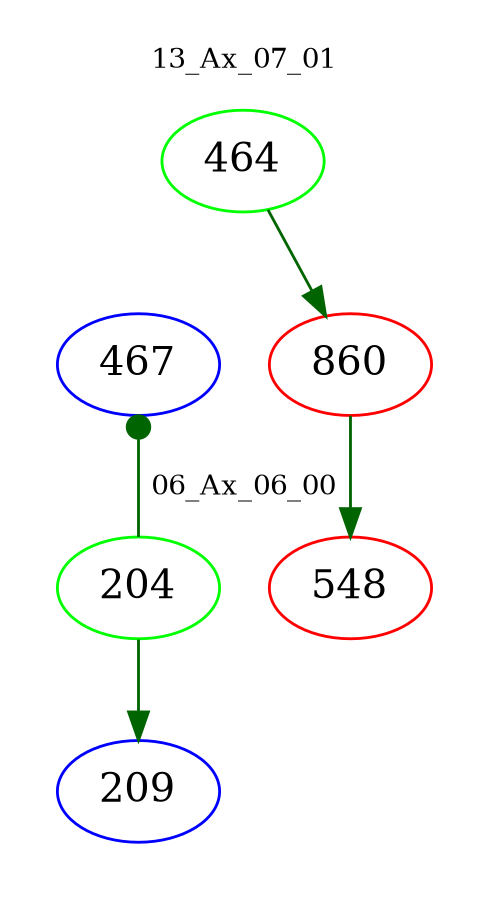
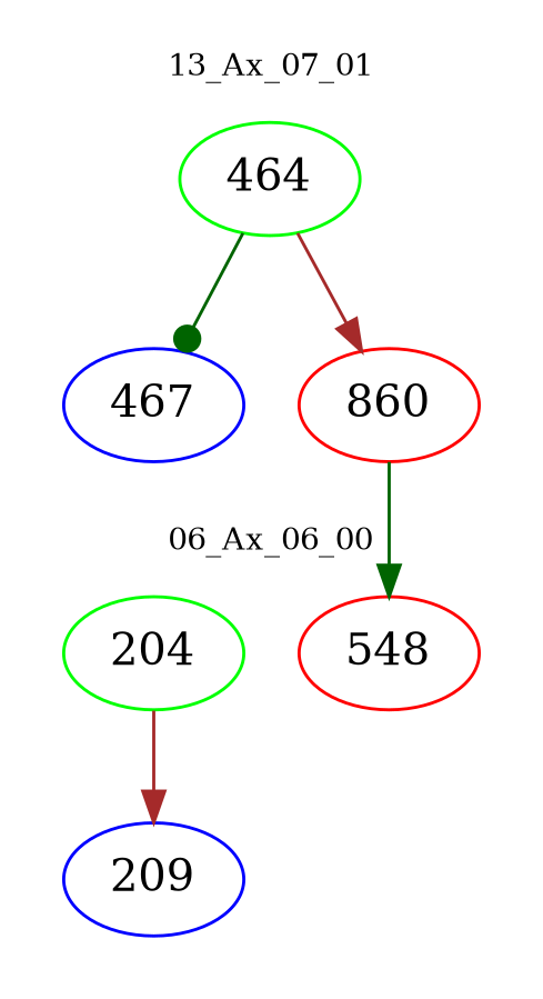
  digraph {
    node [color=green]
    edge [arrowhead=normal color=darkgreen]
    n1 [label=464]
    n2 [color=blue label=467]
    n3 [color=red label=860]
    n4 [label=204]
    n5 [color=blue label=209]
    n6 [color=red label=548]
    subgraph cluster_1 {
      color=white
      fontsize=10
      label="13_Ax_07_01"
      n1
      n2
      n3
    }
    subgraph cluster_2 {
      color=white
      fontsize=10
      label="06_Ax_06_00"
      n4
      n5
      n6
    }
-   n4 -> n2 [arrowhead=dot]
-   n1 -> n3
+   n1 -> n2 [arrowhead=dot]
+   n1 -> n3 [color=brown]
    n3 -> n6
-   n4 -> n5
+   n4 -> n5 [color=brown]
  }
